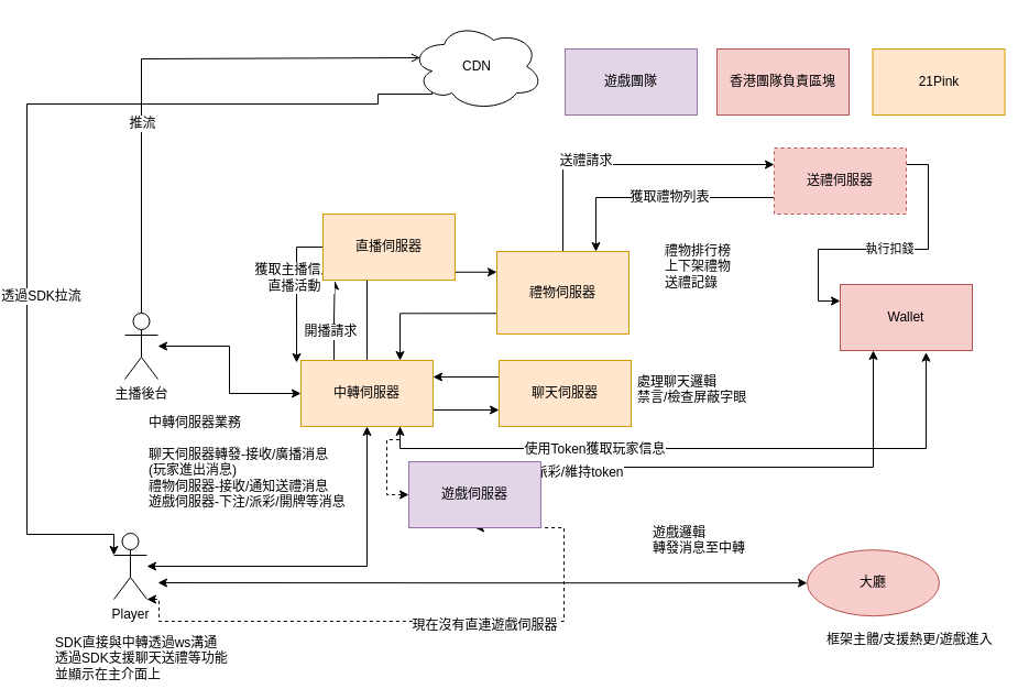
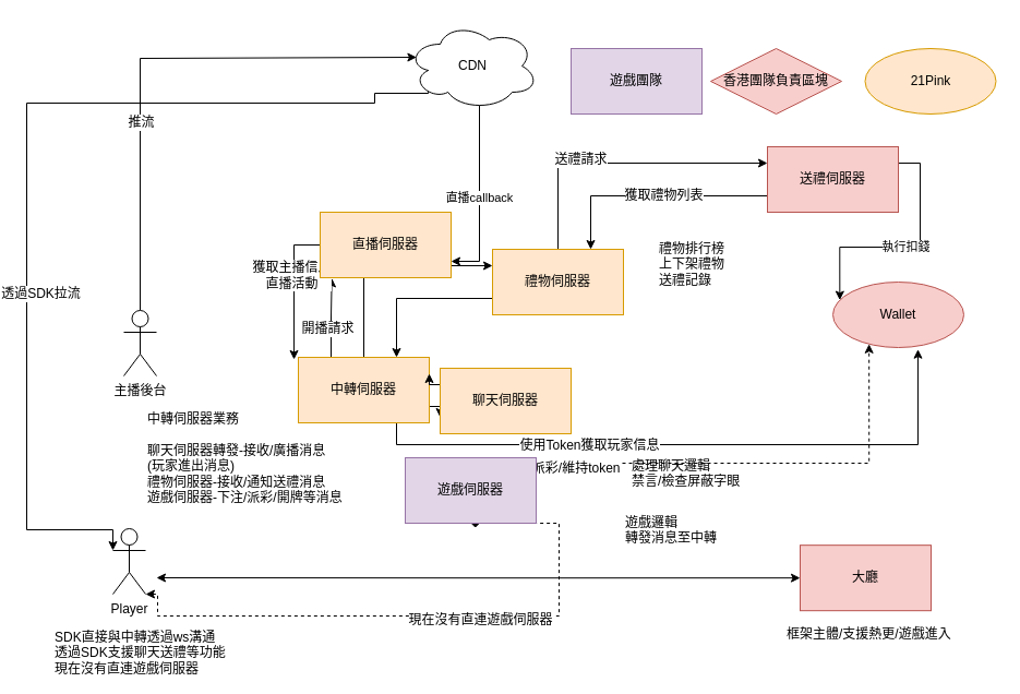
  <mxCell id="0" />
  <mxCell id="1" parent="0" />
- <mxCell id="2" value="遊戲團隊" style="rounded=0;whiteSpace=wrap;html=1;fillColor=#e1d5e7;strokeColor=#9673a6;" vertex="1" parent="1"><mxGeometry x="509" y="44" width="120" height="60" as="geometry" /></mxCell>
- <mxCell id="3" value="21Pink" style="rounded=0;whiteSpace=wrap;html=1;fillColor=#ffe6cc;strokeColor=#d79b00;" vertex="1" parent="1"><mxGeometry x="788.5" y="44" width="120" height="60" as="geometry" /></mxCell>
- <mxCell id="4" value="香港團隊負責區塊" style="rounded=0;whiteSpace=wrap;html=1;fillColor=#f8cecc;strokeColor=#b85450;" vertex="1" parent="1"><mxGeometry x="647" y="44" width="120" height="60" as="geometry" /></mxCell>
- <mxCell id="5" style="edgeStyle=orthogonalEdgeStyle;rounded=0;orthogonalLoop=1;jettySize=auto;html=1;entryX=0;entryY=0.5;entryDx=0;entryDy=0;startArrow=classic;startFill=1;" edge="1" parent="1" source="8" target="21"><mxGeometry relative="1" as="geometry" /></mxCell>
- <mxCell id="6" style="edgeStyle=orthogonalEdgeStyle;rounded=0;orthogonalLoop=1;jettySize=auto;html=1;exitX=0.5;exitY=0;exitDx=0;exitDy=0;exitPerimeter=0;entryX=0.07;entryY=0.4;entryDx=0;entryDy=0;entryPerimeter=0;startArrow=none;startFill=0;endArrow=open;" edge="1" parent="1" source="8" target="48"><mxGeometry relative="1" as="geometry"><Array as="points"><mxPoint x="124" y="53" /></Array></mxGeometry></mxCell>
+ <mxCell id="2" value="遊戲團隊" style="rounded=0;whiteSpace=wrap;html=1;fillColor=#e1d5e7;strokeColor=#9673a6;" vertex="1" parent="1"><mxGeometry x="519" y="44" width="120" height="60" as="geometry" /></mxCell>
+ <mxCell id="3" value="21Pink" style="ellipse;whiteSpace=wrap;html=1;fillColor=#ffe6cc;strokeColor=#d79b00;" vertex="1" parent="1"><mxGeometry x="788.5" y="44" width="120" height="60" as="geometry" /></mxCell>
+ <mxCell id="4" value="香港團隊負責區塊" style="rhombus;whiteSpace=wrap;html=1;fillColor=#f8cecc;strokeColor=#b85450;" vertex="1" parent="1"><mxGeometry x="647" y="44" width="120" height="60" as="geometry" /></mxCell>
+ <mxCell id="6" style="edgeStyle=orthogonalEdgeStyle;rounded=0;orthogonalLoop=1;jettySize=auto;html=1;exitX=0.5;exitY=0;exitDx=0;exitDy=0;exitPerimeter=0;entryX=0.07;entryY=0.4;entryDx=0;entryDy=0;entryPerimeter=0;startArrow=none;startFill=0;" edge="1" parent="1" source="8" target="48"><mxGeometry relative="1" as="geometry"><Array as="points"><mxPoint x="124" y="53" /></Array></mxGeometry></mxCell>
  <mxCell id="7" value="推流" style="text;html=1;resizable=0;points=[];align=center;verticalAlign=middle;labelBackgroundColor=#ffffff;" vertex="1" connectable="0" parent="6"><mxGeometry x="-0.286" relative="1" as="geometry"><mxPoint as="offset" /></mxGeometry></mxCell>
  <mxCell id="8" value="主播後台" style="shape=umlActor;verticalLabelPosition=bottom;labelBackgroundColor=#ffffff;verticalAlign=top;html=1;outlineConnect=0;" vertex="1" parent="1"><mxGeometry x="109" y="284" width="30" height="60" as="geometry" /></mxCell>
- <mxCell id="9" style="edgeStyle=orthogonalEdgeStyle;rounded=0;orthogonalLoop=1;jettySize=auto;html=1;entryX=0.5;entryY=1;entryDx=0;entryDy=0;startArrow=classic;startFill=1;" edge="1" parent="1" source="14" target="21"><mxGeometry relative="1" as="geometry" /></mxCell>
- <mxCell id="10" style="edgeStyle=orthogonalEdgeStyle;rounded=0;orthogonalLoop=1;jettySize=auto;html=1;exitX=1;exitY=1;exitDx=0;exitDy=0;exitPerimeter=0;entryX=0.5;entryY=1;entryDx=0;entryDy=0;startArrow=classic;startFill=1;dashed=1;" edge="1" parent="1" source="14" target="33"><mxGeometry relative="1" as="geometry"><Array as="points"><mxPoint x="140" y="544" /><mxPoint x="140" y="564" /><mxPoint x="508" y="564" /></Array></mxGeometry></mxCell>
+ <mxCell id="10" style="edgeStyle=orthogonalEdgeStyle;rounded=0;orthogonalLoop=1;jettySize=auto;html=1;exitX=1;exitY=1;exitDx=0;exitDy=0;exitPerimeter=0;entryX=0.5;entryY=1;entryDx=0;entryDy=0;startArrow=classic;startFill=1;dashed=1;endArrow=diamond;" edge="1" parent="1" source="14" target="33"><mxGeometry relative="1" as="geometry"><Array as="points"><mxPoint x="140" y="544" /><mxPoint x="140" y="564" /><mxPoint x="508" y="564" /></Array></mxGeometry></mxCell>
  <mxCell id="11" value="現在沒有直連遊戲伺服器" style="text;html=1;resizable=0;points=[];align=center;verticalAlign=middle;labelBackgroundColor=#ffffff;" vertex="1" connectable="0" parent="10"><mxGeometry x="0.154" y="-3" relative="1" as="geometry"><mxPoint as="offset" /></mxGeometry></mxCell>
  <mxCell id="12" style="edgeStyle=orthogonalEdgeStyle;rounded=0;orthogonalLoop=1;jettySize=auto;html=1;exitX=0;exitY=0.333;exitDx=0;exitDy=0;exitPerimeter=0;entryX=0.16;entryY=0.55;entryDx=0;entryDy=0;entryPerimeter=0;startArrow=classic;startFill=1;" edge="1" parent="1" source="14" target="48"><mxGeometry relative="1" as="geometry"><Array as="points"><mxPoint x="99" y="485" /><mxPoint x="20" y="485" /><mxPoint x="20" y="94" /><mxPoint x="339" y="94" /><mxPoint x="339" y="85" /><mxPoint x="388" y="85" /></Array></mxGeometry></mxCell>
  <mxCell id="13" value="透過SDK拉流" style="text;html=1;resizable=0;points=[];align=center;verticalAlign=middle;labelBackgroundColor=#ffffff;" vertex="1" connectable="0" parent="12"><mxGeometry x="-0.293" relative="1" as="geometry"><mxPoint x="12" as="offset" /></mxGeometry></mxCell>
  <mxCell id="14" value="Player" style="shape=umlActor;verticalLabelPosition=bottom;labelBackgroundColor=#ffffff;verticalAlign=top;html=1;outlineConnect=0;" vertex="1" parent="1"><mxGeometry x="99" y="484" width="30" height="60" as="geometry" /></mxCell>
  <mxCell id="15" style="edgeStyle=orthogonalEdgeStyle;rounded=0;orthogonalLoop=1;jettySize=auto;html=1;exitX=1;exitY=0.75;exitDx=0;exitDy=0;entryX=0;entryY=0.75;entryDx=0;entryDy=0;" edge="1" parent="1" source="21" target="23"><mxGeometry relative="1" as="geometry" /></mxCell>
  <mxCell id="16" style="edgeStyle=orthogonalEdgeStyle;rounded=0;orthogonalLoop=1;jettySize=auto;html=1;exitX=0.5;exitY=0;exitDx=0;exitDy=0;entryX=0;entryY=0.25;entryDx=0;entryDy=0;" edge="1" parent="1" source="21" target="29"><mxGeometry relative="1" as="geometry" /></mxCell>
  <mxCell id="17" style="edgeStyle=orthogonalEdgeStyle;rounded=0;orthogonalLoop=1;jettySize=auto;html=1;exitX=0.75;exitY=1;exitDx=0;exitDy=0;entryX=0.65;entryY=1.028;entryDx=0;entryDy=0;entryPerimeter=0;" edge="1" parent="1" source="21" target="40"><mxGeometry relative="1" as="geometry" /></mxCell>
  <mxCell id="18" value="使用Token獲取玩家信息" style="text;html=1;resizable=0;points=[];align=center;verticalAlign=middle;labelBackgroundColor=#ffffff;" vertex="1" connectable="0" parent="17"><mxGeometry x="-0.331" relative="1" as="geometry"><mxPoint as="offset" /></mxGeometry></mxCell>
  <mxCell id="19" style="edgeStyle=orthogonalEdgeStyle;rounded=0;orthogonalLoop=1;jettySize=auto;html=1;exitX=0.25;exitY=0;exitDx=0;exitDy=0;entryX=0.089;entryY=1.006;entryDx=0;entryDy=0;entryPerimeter=0;startArrow=none;startFill=0;" edge="1" parent="1" source="21" target="43"><mxGeometry relative="1" as="geometry" /></mxCell>
  <mxCell id="20" value="開播請求" style="text;html=1;resizable=0;points=[];align=center;verticalAlign=middle;labelBackgroundColor=#ffffff;" vertex="1" connectable="0" parent="19"><mxGeometry x="-0.26" y="4" relative="1" as="geometry"><mxPoint as="offset" /></mxGeometry></mxCell>
  <mxCell id="21" value="中轉伺服器" style="rounded=0;whiteSpace=wrap;html=1;fillColor=#ffe6cc;strokeColor=#d79b00;" vertex="1" parent="1"><mxGeometry x="269" y="327" width="120" height="60" as="geometry" /></mxCell>
  <mxCell id="22" style="edgeStyle=orthogonalEdgeStyle;rounded=0;orthogonalLoop=1;jettySize=auto;html=1;exitX=0;exitY=0.25;exitDx=0;exitDy=0;entryX=1;entryY=0.25;entryDx=0;entryDy=0;" edge="1" parent="1" source="23" target="21"><mxGeometry relative="1" as="geometry" /></mxCell>
- <mxCell id="23" value="聊天伺服器" style="rounded=0;whiteSpace=wrap;html=1;fillColor=#ffe6cc;strokeColor=#d79b00;" vertex="1" parent="1"><mxGeometry x="449" y="327" width="120" height="60" as="geometry" /></mxCell>
- <mxCell id="24" value="處理聊天邏輯&lt;br&gt;禁言/檢查屏蔽字眼" style="text;html=1;resizable=0;points=[];autosize=1;align=left;verticalAlign=top;spacingTop=-4;" vertex="1" parent="1"><mxGeometry x="573" y="337" width="110" height="30" as="geometry" /></mxCell>
+ <mxCell id="23" value="聊天伺服器" style="rounded=0;whiteSpace=wrap;html=1;fillColor=#ffe6cc;strokeColor=#d79b00;" vertex="1" parent="1"><mxGeometry x="399" y="337" width="120" height="60" as="geometry" /></mxCell>
+ <mxCell id="24" value="處理聊天邏輯&lt;br&gt;禁言/檢查屏蔽字眼" style="text;html=1;resizable=0;points=[];autosize=1;align=left;verticalAlign=top;spacingTop=-4;" vertex="1" parent="1"><mxGeometry x="573" y="417" width="110" height="30" as="geometry" /></mxCell>
  <mxCell id="25" value="中轉伺服器業務&lt;br&gt;&lt;br&gt;聊天伺服器轉發-接收/廣播消息&lt;br&gt;(玩家進出消息)&lt;br&gt;禮物伺服器-接收/通知送禮消息&lt;br&gt;遊戲伺服器-下注/派彩/開牌等消息" style="text;html=1;resizable=0;points=[];autosize=1;align=left;verticalAlign=top;spacingTop=-4;" vertex="1" parent="1"><mxGeometry x="129" y="374" width="210" height="80" as="geometry" /></mxCell>
  <mxCell id="26" style="edgeStyle=orthogonalEdgeStyle;rounded=0;orthogonalLoop=1;jettySize=auto;html=1;exitX=0;exitY=0.75;exitDx=0;exitDy=0;entryX=0.75;entryY=0;entryDx=0;entryDy=0;" edge="1" parent="1" source="29" target="21"><mxGeometry relative="1" as="geometry"><mxPoint x="359" y="314" as="targetPoint" /></mxGeometry></mxCell>
  <mxCell id="27" style="edgeStyle=orthogonalEdgeStyle;rounded=0;orthogonalLoop=1;jettySize=auto;html=1;exitX=0.5;exitY=0;exitDx=0;exitDy=0;entryX=0;entryY=0.25;entryDx=0;entryDy=0;" edge="1" parent="1" source="29" target="39"><mxGeometry relative="1" as="geometry" /></mxCell>
  <mxCell id="28" value="送禮請求" style="text;html=1;resizable=0;points=[];align=center;verticalAlign=middle;labelBackgroundColor=#ffffff;" vertex="1" connectable="0" parent="27"><mxGeometry x="-0.267" y="4" relative="1" as="geometry"><mxPoint as="offset" /></mxGeometry></mxCell>
- <mxCell id="29" value="禮物伺服器" style="rounded=0;whiteSpace=wrap;html=1;fillColor=#ffe6cc;strokeColor=#d79b00;" vertex="1" parent="1"><mxGeometry x="447" y="228" width="120" height="75" as="geometry" /></mxCell>
- <mxCell id="30" style="edgeStyle=orthogonalEdgeStyle;rounded=0;orthogonalLoop=1;jettySize=auto;html=1;exitX=0.25;exitY=0;exitDx=0;exitDy=0;entryX=0.25;entryY=1;entryDx=0;entryDy=0;" edge="1" parent="1" source="33" target="40"><mxGeometry relative="1" as="geometry"><Array as="points"><mxPoint x="477" y="424" /><mxPoint x="789" y="424" /></Array></mxGeometry></mxCell>
+ <mxCell id="29" value="禮物伺服器" style="rounded=0;whiteSpace=wrap;html=1;fillColor=#ffe6cc;strokeColor=#d79b00;" vertex="1" parent="1"><mxGeometry x="447" y="228" width="120" height="60" as="geometry" /></mxCell>
+ <mxCell id="30" style="edgeStyle=orthogonalEdgeStyle;rounded=0;orthogonalLoop=1;jettySize=auto;html=1;exitX=0.25;exitY=0;exitDx=0;exitDy=0;entryX=0.25;entryY=1;entryDx=0;entryDy=0;dashed=1;" edge="1" parent="1" source="33" target="40"><mxGeometry relative="1" as="geometry"><Array as="points"><mxPoint x="477" y="424" /><mxPoint x="789" y="424" /></Array></mxGeometry></mxCell>
  <mxCell id="31" value="下注/派彩/維持token" style="text;html=1;resizable=0;points=[];align=center;verticalAlign=middle;labelBackgroundColor=#ffffff;" vertex="1" connectable="0" parent="30"><mxGeometry x="-0.541" y="-4" relative="1" as="geometry"><mxPoint as="offset" /></mxGeometry></mxCell>
- <mxCell id="32" style="edgeStyle=orthogonalEdgeStyle;rounded=0;orthogonalLoop=1;jettySize=auto;html=1;exitX=0;exitY=0.5;exitDx=0;exitDy=0;entryX=0.75;entryY=1;entryDx=0;entryDy=0;startArrow=classic;startFill=1;dashed=1;" edge="1" parent="1" source="33" target="21"><mxGeometry relative="1" as="geometry" /></mxCell>
  <mxCell id="33" value="遊戲伺服器" style="rounded=0;whiteSpace=wrap;html=1;fillColor=#e1d5e7;strokeColor=#9673a6;" vertex="1" parent="1"><mxGeometry x="367" y="419" width="120" height="60" as="geometry" /></mxCell>
- <mxCell id="34" value="遊戲邏輯&lt;br&gt;轉發消息至中轉" style="text;html=1;resizable=0;points=[];autosize=1;align=left;verticalAlign=top;spacingTop=-4;" vertex="1" parent="1"><mxGeometry x="587" y="474" width="110" height="30" as="geometry" /></mxCell>
+ <mxCell id="34" value="遊戲邏輯&lt;br&gt;轉發消息至中轉" style="text;html=1;resizable=0;points=[];autosize=1;align=left;verticalAlign=top;spacingTop=-4;" vertex="1" parent="1"><mxGeometry x="567" y="469" width="110" height="30" as="geometry" /></mxCell>
  <mxCell id="35" value="禮物排行榜&lt;br&gt;上下架禮物&lt;br&gt;送禮記錄" style="text;html=1;resizable=0;points=[];autosize=1;align=left;verticalAlign=top;spacingTop=-4;" vertex="1" parent="1"><mxGeometry x="598" y="218" width="80" height="40" as="geometry" /></mxCell>
  <mxCell id="36" style="edgeStyle=orthogonalEdgeStyle;rounded=0;orthogonalLoop=1;jettySize=auto;html=1;exitX=0;exitY=0.75;exitDx=0;exitDy=0;entryX=0.75;entryY=0;entryDx=0;entryDy=0;" edge="1" parent="1" source="39" target="29"><mxGeometry relative="1" as="geometry" /></mxCell>
  <mxCell id="37" value="獲取禮物列表" style="text;html=1;resizable=0;points=[];align=center;verticalAlign=middle;labelBackgroundColor=#ffffff;" vertex="1" connectable="0" parent="36"><mxGeometry x="-0.093" y="-1" relative="1" as="geometry"><mxPoint as="offset" /></mxGeometry></mxCell>
  <mxCell id="38" value="執行扣錢" style="edgeStyle=orthogonalEdgeStyle;rounded=0;orthogonalLoop=1;jettySize=auto;html=1;exitX=1;exitY=0.25;exitDx=0;exitDy=0;entryX=0;entryY=0.25;entryDx=0;entryDy=0;" edge="1" parent="1" source="39" target="40"><mxGeometry relative="1" as="geometry" /></mxCell>
- <mxCell id="39" value="送禮伺服器" style="rounded=0;whiteSpace=wrap;html=1;fillColor=#f8cecc;strokeColor=#b85450;dashed=1;" vertex="1" parent="1"><mxGeometry x="699" y="134" width="120" height="60" as="geometry" /></mxCell>
- <mxCell id="40" value="Wallet" style="rounded=0;whiteSpace=wrap;html=1;fillColor=#f8cecc;strokeColor=#b85450;" vertex="1" parent="1"><mxGeometry x="759" y="258" width="120" height="60" as="geometry" /></mxCell>
+ <mxCell id="39" value="送禮伺服器" style="rounded=0;whiteSpace=wrap;html=1;fillColor=#f8cecc;strokeColor=#b85450;" vertex="1" parent="1"><mxGeometry x="699" y="134" width="120" height="60" as="geometry" /></mxCell>
+ <mxCell id="40" value="Wallet" style="ellipse;whiteSpace=wrap;html=1;fillColor=#f8cecc;strokeColor=#b85450;" vertex="1" parent="1"><mxGeometry x="759" y="258" width="120" height="60" as="geometry" /></mxCell>
  <mxCell id="41" style="edgeStyle=orthogonalEdgeStyle;rounded=0;orthogonalLoop=1;jettySize=auto;html=1;exitX=0;exitY=0.5;exitDx=0;exitDy=0;entryX=-0.033;entryY=0.033;entryDx=0;entryDy=0;entryPerimeter=0;startArrow=none;startFill=0;" edge="1" parent="1" source="43" target="21"><mxGeometry relative="1" as="geometry" /></mxCell>
  <mxCell id="42" value="獲取主播信息&lt;br&gt;直播活動" style="text;html=1;resizable=0;points=[];align=center;verticalAlign=middle;labelBackgroundColor=#ffffff;" vertex="1" connectable="0" parent="41"><mxGeometry x="-0.211" y="-3" relative="1" as="geometry"><mxPoint as="offset" /></mxGeometry></mxCell>
  <mxCell id="43" value="直播伺服器" style="rounded=0;whiteSpace=wrap;html=1;fillColor=#ffe6cc;strokeColor=#d79b00;" vertex="1" parent="1"><mxGeometry x="289" y="194" width="120" height="60" as="geometry" /></mxCell>
  <mxCell id="44" style="edgeStyle=orthogonalEdgeStyle;rounded=0;orthogonalLoop=1;jettySize=auto;html=1;exitX=0;exitY=0.5;exitDx=0;exitDy=0;startArrow=classic;startFill=1;" edge="1" parent="1" source="45"><mxGeometry relative="1" as="geometry"><mxPoint x="139" y="529" as="targetPoint" /></mxGeometry></mxCell>
- <mxCell id="45" value="大廳" style="ellipse;whiteSpace=wrap;html=1;fillColor=#f8cecc;strokeColor=#b85450;" vertex="1" parent="1"><mxGeometry x="729" y="499.167" width="120" height="60" as="geometry" /></mxCell>
- <mxCell id="46" value="框架主體/支援熱更/遊戲進入&lt;br&gt;" style="text;html=1;resizable=0;points=[];autosize=1;align=left;verticalAlign=top;spacingTop=-4;" vertex="1" parent="1"><mxGeometry x="745" y="571" width="170" height="20" as="geometry" /></mxCell>
+ <mxCell id="45" value="大廳" style="rounded=0;whiteSpace=wrap;html=1;fillColor=#f8cecc;strokeColor=#b85450;" vertex="1" parent="1"><mxGeometry x="729" y="499.167" width="120" height="60" as="geometry" /></mxCell>
+ <mxCell id="46" value="框架主體/支援熱更/遊戲進入&lt;br&gt;" style="text;html=1;resizable=0;points=[];autosize=1;align=left;verticalAlign=top;spacingTop=-4;" vertex="1" parent="1"><mxGeometry x="715" y="571" width="170" height="20" as="geometry" /></mxCell>
+ <mxCell id="47" value="直播callback" style="edgeStyle=orthogonalEdgeStyle;rounded=0;orthogonalLoop=1;jettySize=auto;html=1;exitX=0.55;exitY=0.95;exitDx=0;exitDy=0;exitPerimeter=0;entryX=1;entryY=0.75;entryDx=0;entryDy=0;startArrow=none;startFill=0;" edge="1" parent="1" source="48" target="43"><mxGeometry relative="1" as="geometry" /></mxCell>
  <mxCell id="48" value="CDN" style="ellipse;shape=cloud;whiteSpace=wrap;html=1;" vertex="1" parent="1"><mxGeometry x="369" y="20" width="120" height="80" as="geometry" /></mxCell>
- <mxCell id="49" value="SDK直接與中轉透過ws溝通&lt;br&gt;透過SDK支援聊天送禮等功能&lt;br&gt;並顯示在主介面上&lt;br&gt;" style="text;html=1;resizable=0;points=[];autosize=1;align=left;verticalAlign=top;spacingTop=-4;" vertex="1" parent="1"><mxGeometry x="44" y="574" width="190" height="40" as="geometry" /></mxCell>
+ <mxCell id="49" value="SDK直接與中轉透過ws溝通&lt;br&gt;透過SDK支援聊天送禮等功能&lt;br&gt;現在沒有直連遊戲伺服器&lt;br&gt;" style="text;html=1;resizable=0;points=[];autosize=1;align=left;verticalAlign=top;spacingTop=-4;" vertex="1" parent="1"><mxGeometry x="44" y="574" width="190" height="40" as="geometry" /></mxCell>
